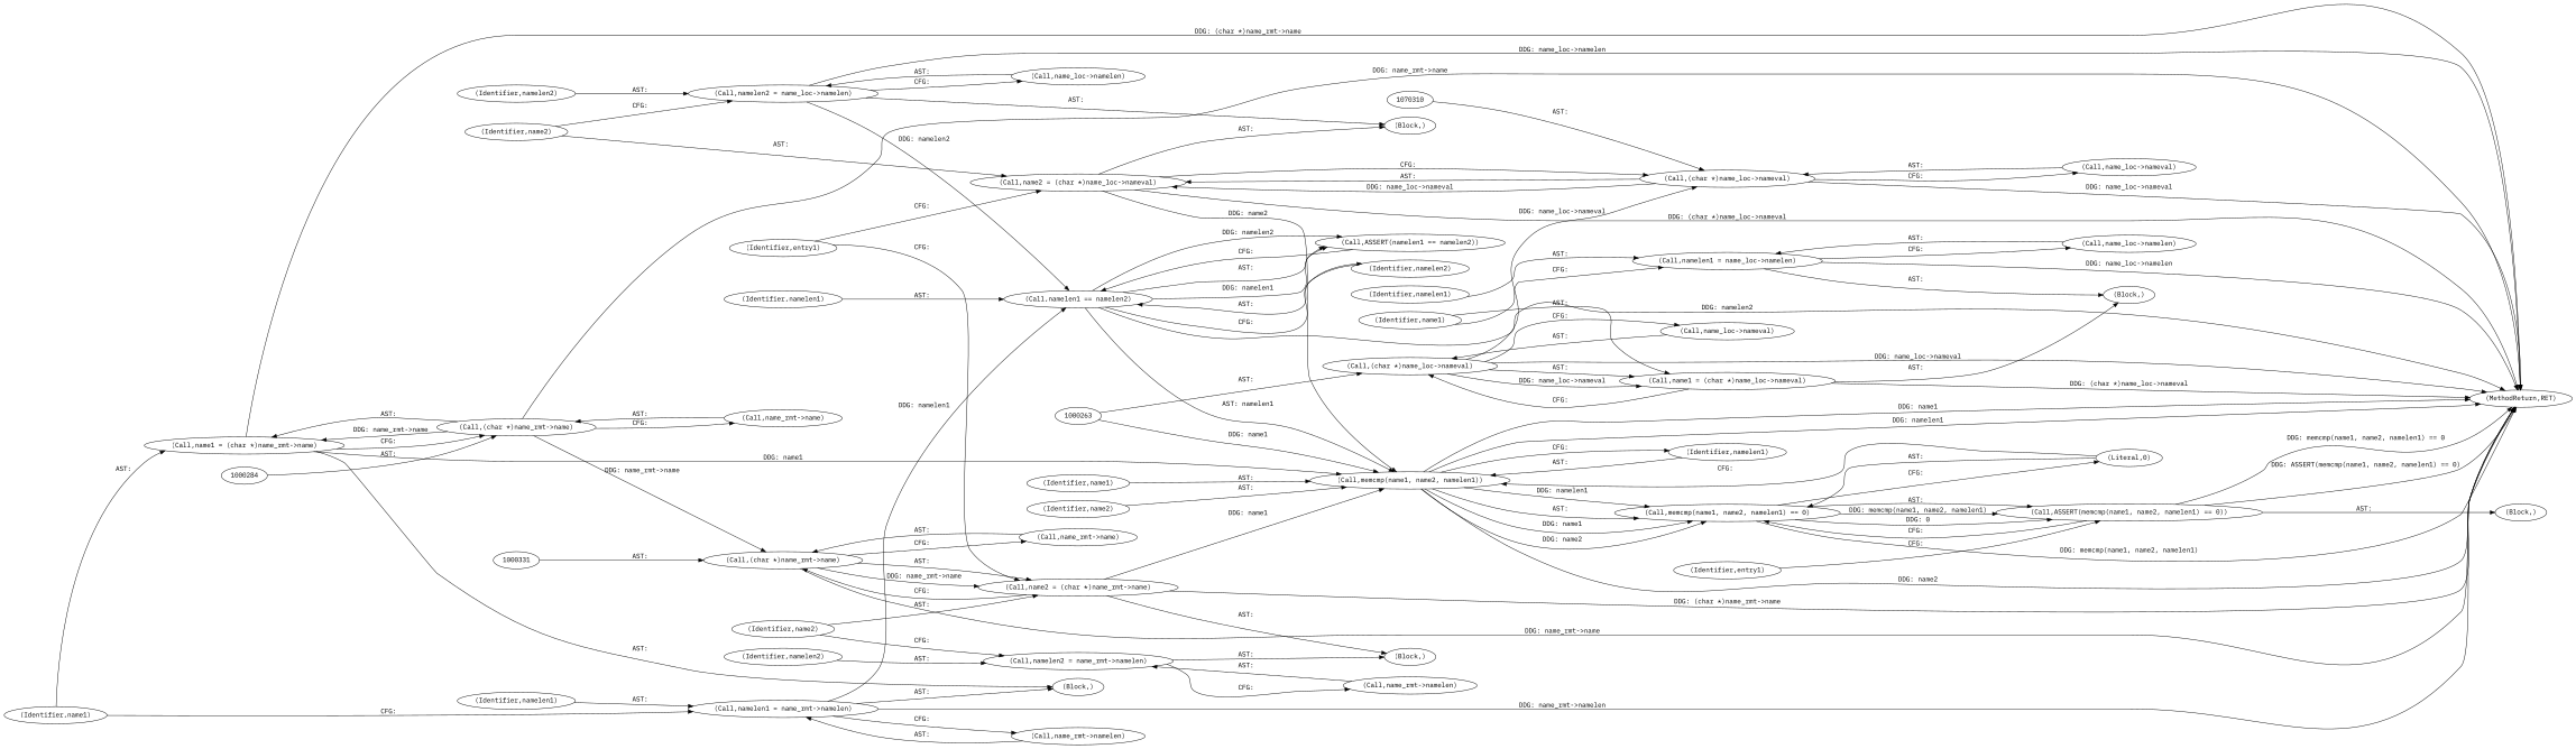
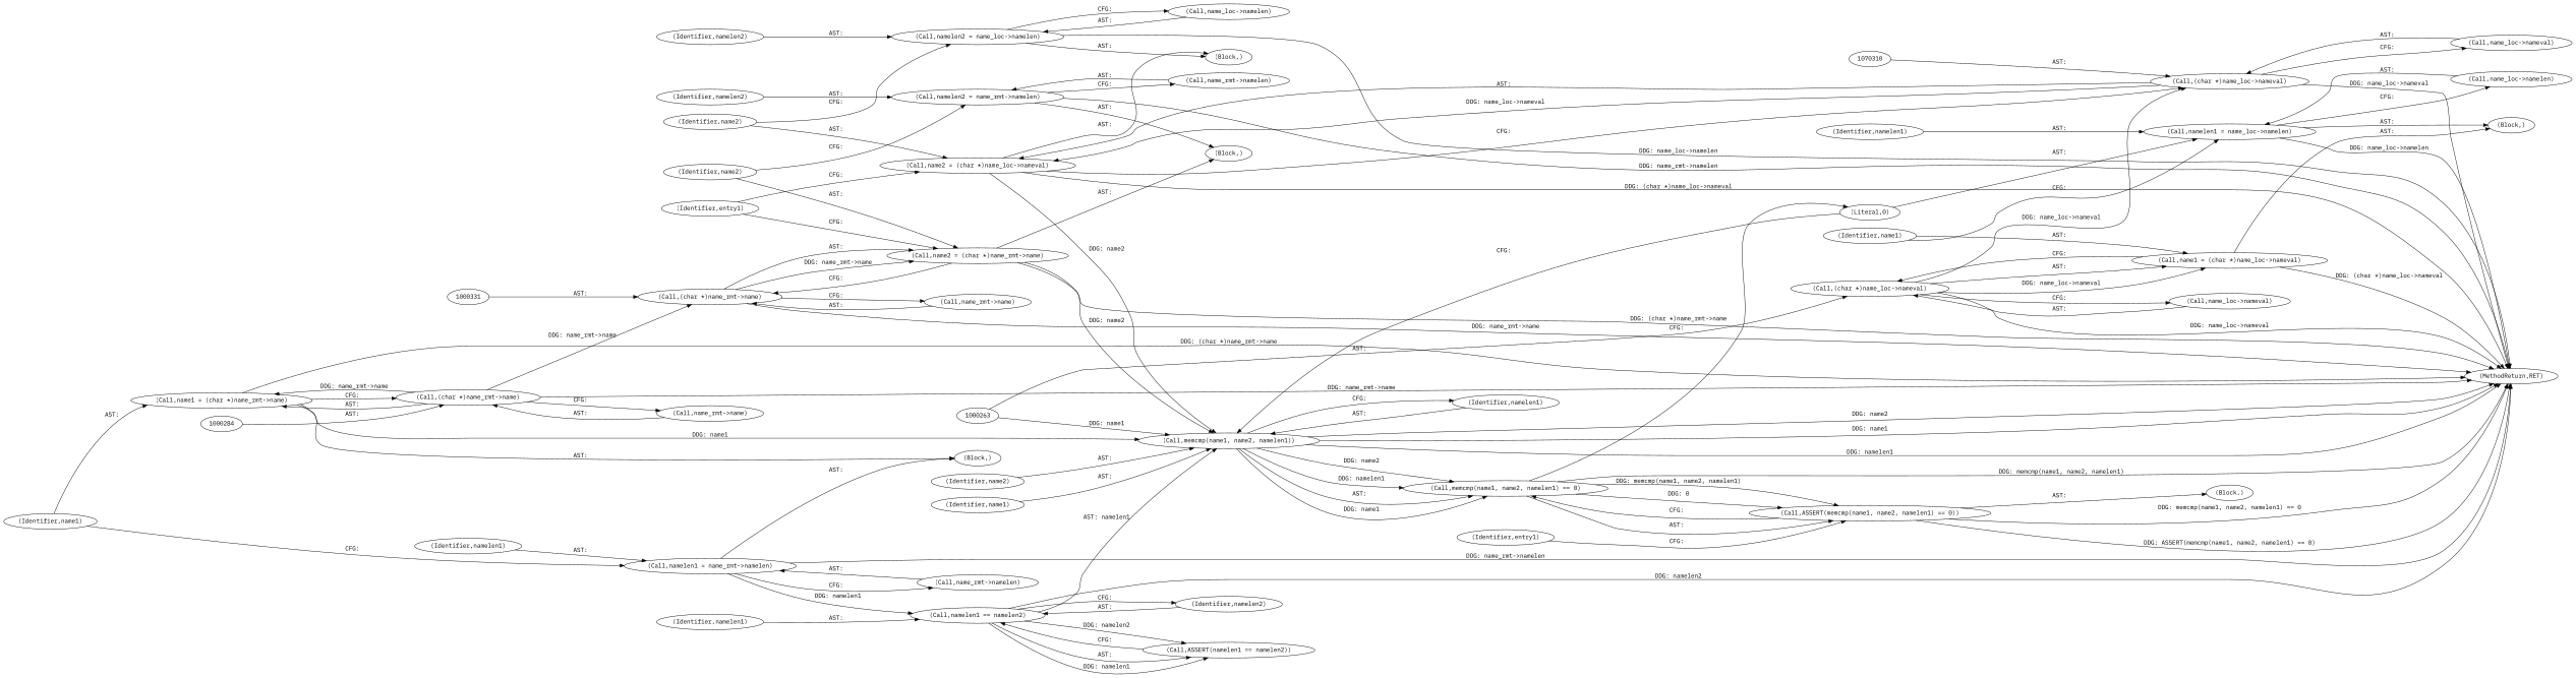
  digraph {
    fontname="IBM Plex Mono"
    rankdir=LR
    node [fontname="IBM Plex Mono"]
    edge [fontname="IBM Plex Mono"]
    n1 [label="(Call,memcmp(name1, name2, namelen1))"]
    n2 [label="(Call,memcmp(name1, name2, namelen1) == 0)"]
    n3 [label="(MethodReturn,RET)"]
    n4 [label="(Identifier,namelen1)"]
    n5 [label="(Call,ASSERT(memcmp(name1, name2, namelen1) == 0))"]
    n6 [label="(Literal,0)"]
    n7 [label="(Call,name1 = (char *)name_rmt->name)"]
    n8 [label="(Call,(char *)name_rmt->name)"]
    n9 [label="(Block,)"]
    n10 [label="(Call,(char *)name_rmt->name)"]
    n11 [label="(Call,name_rmt->name)"]
    n12 [label="(Call,name2 = (char *)name_rmt->name)"]
    n13 [label="(Call,name_rmt->name)"]
    n14 [label="(Call,name1 = (char *)name_loc->nameval)"]
    n15 [label="(Call,(char *)name_loc->nameval)"]
    n16 [label="(Block,)"]
    n17 [label="(Call,(char *)name_loc->nameval)"]
    n18 [label="(Call,name_loc->nameval)"]
    n19 [label="(Call,name2 = (char *)name_loc->nameval)"]
    n20 [label="(Call,name_loc->nameval)"]
    n21 [label="(Block,)"]
    n22 [label="(Block,)"]
    n23 [label="(Call,namelen1 == namelen2)"]
    n24 [label="(Call,ASSERT(namelen1 == namelen2))"]
    n25 [label="(Identifier,namelen2)"]
    n26 [label="(Call,namelen1 = name_rmt->namelen)"]
    n27 [label="(Call,name_rmt->namelen)"]
    n28 [label="(Call,namelen1 = name_loc->namelen)"]
    n29 [label="(Call,name_loc->namelen)"]
    n30 [label="(Call,namelen2 = name_loc->namelen)"]
    n31 [label="(Call,name_loc->namelen)"]
    n32 [label="(Call,namelen2 = name_rmt->namelen)"]
    n33 [label="(Call,name_rmt->namelen)"]
    n34 [label="(Block,)"]
    n35 [label="(Identifier,namelen2)"]
    n36 [label="(Identifier,namelen1)"]
    n37 [label="(Identifier,name2)"]
    n38 [label="(Identifier,entry1)"]
    n39 [label="(Identifier,namelen1)"]
    n40 [label="(Identifier,namelen2)"]
    n41 [label="(Identifier,namelen1)"]
    n42 [label="(Identifier,name1)"]
    n43 [label="(Identifier,entry1)"]
    n44 [label="(Identifier,name1)"]
    n45 [label="(Identifier,name2)"]
    n46 [label="(Identifier,name1)"]
    n47 [label="(Identifier,name2)"]
    1000284
    1000263
    1000331
    n51 [label=1070310]
    n1 -> n2 [label="AST: "]
    n1 -> n2 [label="DDG: name1"]
    n1 -> n2 [label="DDG: name2"]
    n1 -> n2 [label="DDG: namelen1"]
    n1 -> n3 [label="DDG: name2"]
    n1 -> n3 [label="DDG: name1"]
    n1 -> n3 [label="DDG: namelen1"]
    n1 -> n4 [label="CFG: "]
    n2 -> n3 [label="DDG: memcmp(name1, name2, namelen1)"]
    n2 -> n5 [label="AST: "]
    n2 -> n5 [label="DDG: memcmp(name1, name2, namelen1)"]
    n2 -> n5 [label="DDG: 0"]
    n2 -> n6 [label="CFG: "]
    n4 -> n1 [label="AST: "]
    n5 -> n2 [label="CFG: "]
    n5 -> n3 [label="DDG: ASSERT(memcmp(name1, name2, namelen1) == 0)"]
    n5 -> n3 [label="DDG: memcmp(name1, name2, namelen1) == 0"]
    n5 -> n34 [label="AST: "]
    n6 -> n1 [label="CFG: "]
-   n6 -> n2 [label="AST: "]
+   n6 -> n28 [label="AST: "]
    n7 -> n1 [label="DDG: name1"]
    n7 -> n3 [label="DDG: (char *)name_rmt->name"]
    n7 -> n8 [label="CFG: "]
    n7 -> n9 [label="AST: "]
    n8 -> n3 [label="DDG: name_rmt->name"]
    n8 -> n7 [label="AST: "]
    n8 -> n7 [label="DDG: name_rmt->name"]
    n8 -> n10 [label="DDG: name_rmt->name"]
    n8 -> n11 [label="CFG: "]
    n10 -> n3 [label="DDG: name_rmt->name"]
    n10 -> n12 [label="AST: "]
    n10 -> n12 [label="DDG: name_rmt->name"]
    n10 -> n13 [label="CFG: "]
    n11 -> n8 [label="AST: "]
-   n12 -> n1 [label="DDG: name1"]
+   n12 -> n1 [label="DDG: name2"]
    n12 -> n3 [label="DDG: (char *)name_rmt->name"]
    n12 -> n10 [label="CFG: "]
    n12 -> n21 [label="AST: "]
    n13 -> n10 [label="AST: "]
    n14 -> n3 [label="DDG: (char *)name_loc->nameval"]
    n14 -> n15 [label="CFG: "]
    n14 -> n16 [label="AST: "]
    n15 -> n3 [label="DDG: name_loc->nameval"]
    n15 -> n14 [label="AST: "]
    n15 -> n14 [label="DDG: name_loc->nameval"]
    n15 -> n17 [label="DDG: name_loc->nameval"]
    n15 -> n18 [label="CFG: "]
    n17 -> n3 [label="DDG: name_loc->nameval"]
    n17 -> n19 [label="AST: "]
    n17 -> n19 [label="DDG: name_loc->nameval"]
    n17 -> n20 [label="CFG: "]
    n18 -> n15 [label="AST: "]
    n19 -> n1 [label="DDG: name2"]
    n19 -> n3 [label="DDG: (char *)name_loc->nameval"]
    n19 -> n17 [label="CFG: "]
    n19 -> n22 [label="AST: "]
    n20 -> n17 [label="AST: "]
    n23 -> n1 [label="AST: namelen1"]
    n23 -> n3 [label="DDG: namelen2"]
    n23 -> n24 [label="AST: "]
    n23 -> n24 [label="DDG: namelen1"]
    n23 -> n24 [label="DDG: namelen2"]
    n23 -> n25 [label="CFG: "]
    n24 -> n23 [label="CFG: "]
    n25 -> n23 [label="AST: "]
    n26 -> n3 [label="DDG: name_rmt->namelen"]
    n26 -> n9 [label="AST: "]
    n26 -> n23 [label="DDG: namelen1"]
    n26 -> n27 [label="CFG: "]
    n27 -> n26 [label="AST: "]
    n28 -> n3 [label="DDG: name_loc->namelen"]
    n28 -> n16 [label="AST: "]
    n28 -> n29 [label="CFG: "]
    n29 -> n28 [label="AST: "]
    n30 -> n3 [label="DDG: name_loc->namelen"]
    n30 -> n22 [label="AST: "]
-   n30 -> n23 [label="DDG: namelen2"]
    n30 -> n31 [label="CFG: "]
    n31 -> n30 [label="AST: "]
+   n32 -> n3 [label="DDG: name_rmt->namelen"]
    n32 -> n21 [label="AST: "]
    n32 -> n33 [label="CFG: "]
    n33 -> n32 [label="AST: "]
    n35 -> n32 [label="AST: "]
    n36 -> n26 [label="AST: "]
    n37 -> n19 [label="AST: "]
    n37 -> n30 [label="CFG: "]
    n38 -> n5 [label="CFG: "]
    n39 -> n23 [label="AST: "]
    n40 -> n30 [label="AST: "]
    n41 -> n28 [label="AST: "]
    n42 -> n7 [label="AST: "]
    n42 -> n26 [label="CFG: "]
    n43 -> n12 [label="CFG: "]
    n43 -> n19 [label="CFG: "]
    n44 -> n1 [label="AST: "]
    n45 -> n1 [label="AST: "]
    n46 -> n14 [label="AST: "]
    n46 -> n28 [label="CFG: "]
    n47 -> n12 [label="AST: "]
    n47 -> n32 [label="CFG: "]
    1000284 -> n8 [label="AST: "]
    1000263 -> n1 [label="DDG: name1"]
    1000263 -> n15 [label="AST: "]
    1000331 -> n10 [label="AST: "]
    n51 -> n17 [label="AST: "]
  }
